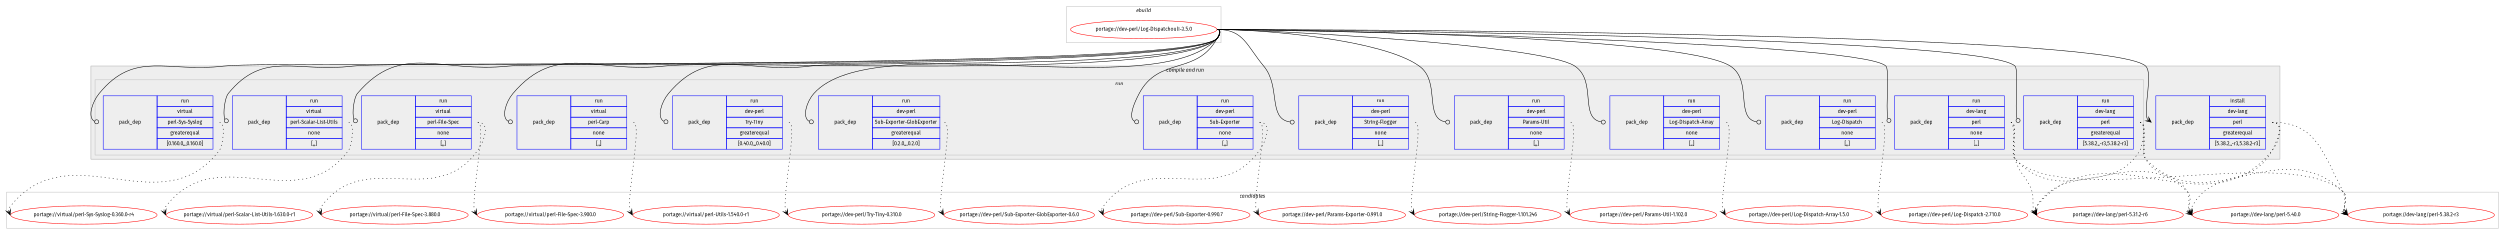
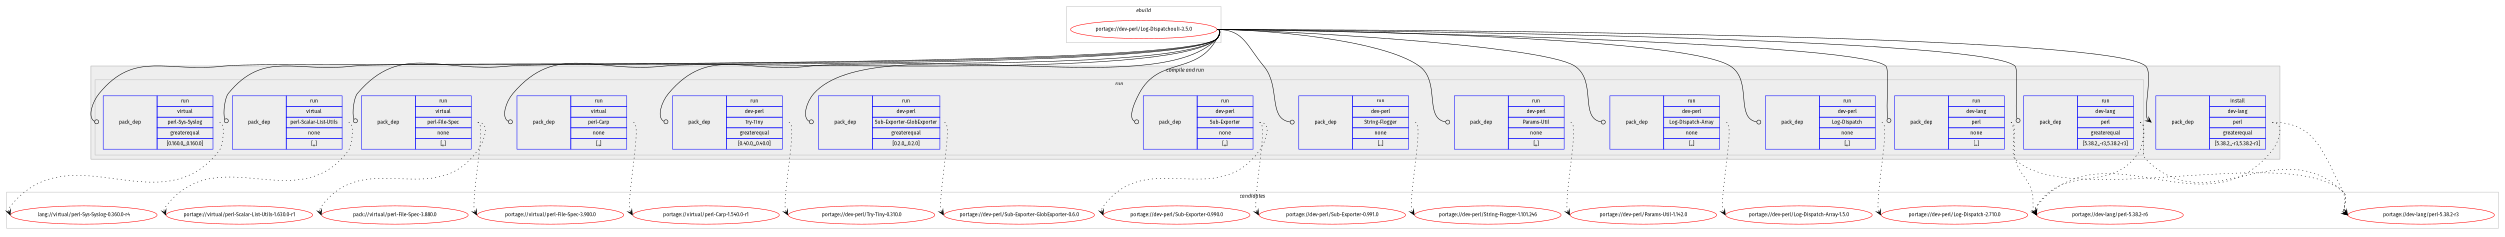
  digraph {
    compound=true
    concentrate=true
    fontname="Fira Sans"
    fontsize=10
    newrank=true
    rankdir=TB
    ranksep=1.5
    node [color=red fontname="Fira Sans" fontsize=10]
    edge [arrowhead=vee fontname="Fira Sans" headport=w style=dotted tailport=e weight=100]
    n1 [label="portage://dev-perl/Log-Dispatchouli-3.5.0" width=4]
    n2 [color=blue label=<<TABLE BORDER="0" CELLBORDER="1" CELLSPACING="0" CELLPADDING="4" WIDTH="220"><TR><TD ROWSPAN="6" CELLPADDING="30">pack_dep</TD></TR><TR><TD WIDTH="110">install</TD></TR><TR><TD>dev-lang</TD></TR><TR><TD>perl</TD></TR><TR><TD>greaterequal</TD></TR><TR><TD>[5.38.2,,-r3,5.38.2-r3]</TD></TR></TABLE>> shape=none]
    n3 [color=blue label=<<TABLE BORDER="0" CELLBORDER="1" CELLSPACING="0" CELLPADDING="4" WIDTH="220"><TR><TD ROWSPAN="6" CELLPADDING="30">pack_dep</TD></TR><TR><TD WIDTH="110">run</TD></TR><TR><TD>dev-lang</TD></TR><TR><TD>perl</TD></TR><TR><TD>greaterequal</TD></TR><TR><TD>[5.38.2,,-r3,5.38.2-r3]</TD></TR></TABLE>> shape=none]
    n4 [color=blue label=<<TABLE BORDER="0" CELLBORDER="1" CELLSPACING="0" CELLPADDING="4" WIDTH="220"><TR><TD ROWSPAN="6" CELLPADDING="30">pack_dep</TD></TR><TR><TD WIDTH="110">run</TD></TR><TR><TD>dev-lang</TD></TR><TR><TD>perl</TD></TR><TR><TD>none</TD></TR><TR><TD>[,,]</TD></TR></TABLE>> shape=none]
    n5 [color=blue label=<<TABLE BORDER="0" CELLBORDER="1" CELLSPACING="0" CELLPADDING="4" WIDTH="220"><TR><TD ROWSPAN="6" CELLPADDING="30">pack_dep</TD></TR><TR><TD WIDTH="110">run</TD></TR><TR><TD>dev-perl</TD></TR><TR><TD>Log-Dispatch</TD></TR><TR><TD>none</TD></TR><TR><TD>[,,]</TD></TR></TABLE>> shape=none]
    n6 [color=blue label=<<TABLE BORDER="0" CELLBORDER="1" CELLSPACING="0" CELLPADDING="4" WIDTH="220"><TR><TD ROWSPAN="6" CELLPADDING="30">pack_dep</TD></TR><TR><TD WIDTH="110">run</TD></TR><TR><TD>dev-perl</TD></TR><TR><TD>Log-Dispatch-Array</TD></TR><TR><TD>none</TD></TR><TR><TD>[,,]</TD></TR></TABLE>> shape=none]
    n7 [color=blue label=<<TABLE BORDER="0" CELLBORDER="1" CELLSPACING="0" CELLPADDING="4" WIDTH="220"><TR><TD ROWSPAN="6" CELLPADDING="30">pack_dep</TD></TR><TR><TD WIDTH="110">run</TD></TR><TR><TD>dev-perl</TD></TR><TR><TD>Params-Util</TD></TR><TR><TD>none</TD></TR><TR><TD>[,,]</TD></TR></TABLE>> shape=none]
    n8 [color=blue label=<<TABLE BORDER="0" CELLBORDER="1" CELLSPACING="0" CELLPADDING="4" WIDTH="220"><TR><TD ROWSPAN="6" CELLPADDING="30">pack_dep</TD></TR><TR><TD WIDTH="110">run</TD></TR><TR><TD>dev-perl</TD></TR><TR><TD>String-Flogger</TD></TR><TR><TD>none</TD></TR><TR><TD>[,,]</TD></TR></TABLE>> shape=none]
    n9 [color=blue label=<<TABLE BORDER="0" CELLBORDER="1" CELLSPACING="0" CELLPADDING="4" WIDTH="220"><TR><TD ROWSPAN="6" CELLPADDING="30">pack_dep</TD></TR><TR><TD WIDTH="110">run</TD></TR><TR><TD>dev-perl</TD></TR><TR><TD>Sub-Exporter</TD></TR><TR><TD>none</TD></TR><TR><TD>[,,]</TD></TR></TABLE>> shape=none]
    n10 [color=blue label=<<TABLE BORDER="0" CELLBORDER="1" CELLSPACING="0" CELLPADDING="4" WIDTH="220"><TR><TD ROWSPAN="6" CELLPADDING="30">pack_dep</TD></TR><TR><TD WIDTH="110">run</TD></TR><TR><TD>dev-perl</TD></TR><TR><TD>Sub-Exporter-GlobExporter</TD></TR><TR><TD>greaterequal</TD></TR><TR><TD>[0.2.0,,,0.2.0]</TD></TR></TABLE>> shape=none]
    n11 [color=blue label=<<TABLE BORDER="0" CELLBORDER="1" CELLSPACING="0" CELLPADDING="4" WIDTH="220"><TR><TD ROWSPAN="6" CELLPADDING="30">pack_dep</TD></TR><TR><TD WIDTH="110">run</TD></TR><TR><TD>dev-perl</TD></TR><TR><TD>Try-Tiny</TD></TR><TR><TD>greaterequal</TD></TR><TR><TD>[0.40.0,,,0.40.0]</TD></TR></TABLE>> shape=none]
    n12 [color=blue label=<<TABLE BORDER="0" CELLBORDER="1" CELLSPACING="0" CELLPADDING="4" WIDTH="220"><TR><TD ROWSPAN="6" CELLPADDING="30">pack_dep</TD></TR><TR><TD WIDTH="110">run</TD></TR><TR><TD>virtual</TD></TR><TR><TD>perl-Carp</TD></TR><TR><TD>none</TD></TR><TR><TD>[,,]</TD></TR></TABLE>> shape=none]
    n13 [color=blue label=<<TABLE BORDER="0" CELLBORDER="1" CELLSPACING="0" CELLPADDING="4" WIDTH="220"><TR><TD ROWSPAN="6" CELLPADDING="30">pack_dep</TD></TR><TR><TD WIDTH="110">run</TD></TR><TR><TD>virtual</TD></TR><TR><TD>perl-File-Spec</TD></TR><TR><TD>none</TD></TR><TR><TD>[,,]</TD></TR></TABLE>> shape=none]
    n14 [color=blue label=<<TABLE BORDER="0" CELLBORDER="1" CELLSPACING="0" CELLPADDING="4" WIDTH="220"><TR><TD ROWSPAN="6" CELLPADDING="30">pack_dep</TD></TR><TR><TD WIDTH="110">run</TD></TR><TR><TD>virtual</TD></TR><TR><TD>perl-Scalar-List-Utils</TD></TR><TR><TD>none</TD></TR><TR><TD>[,,]</TD></TR></TABLE>> shape=none]
    n15 [color=blue label=<<TABLE BORDER="0" CELLBORDER="1" CELLSPACING="0" CELLPADDING="4" WIDTH="220"><TR><TD ROWSPAN="6" CELLPADDING="30">pack_dep</TD></TR><TR><TD WIDTH="110">run</TD></TR><TR><TD>virtual</TD></TR><TR><TD>perl-Sys-Syslog</TD></TR><TR><TD>greaterequal</TD></TR><TR><TD>[0.160.0,,,0.160.0]</TD></TR></TABLE>> shape=none]
-   n16 [label="portage://dev-lang/perl-5.40.0" width=4]
-   n17 [label="portage://dev-lang/perl-5.31.2-r6" width=4]
+   n17 [label="portage://dev-lang/perl-5.38.2-r6" width=4]
    n18 [label="portage://dev-lang/perl-5.38.2-r3" width=4]
    n19 [label="portage://dev-perl/Log-Dispatch-2.710.0" width=4]
    n20 [label="portage://dev-perl/Log-Dispatch-Array-1.5.0" width=4]
-   n21 [label="portage://dev-perl/Params-Util-1.102.0" width=4]
+   n21 [label="portage://dev-perl/Params-Util-1.142.0" width=4]
    n22 [label="portage://dev-perl/String-Flogger-1.101.246" width=4]
-   n23 [label="portage://dev-perl/Params-Exporter-0.991.0" width=4]
-   n24 [label="portage://dev-perl/Sub-Exporter-0.990.7" width=4]
-   n25 [label="portage://virtual/perl-Sys-Syslog-0.360.0-r4" width=4]
+   n23 [label="portage://dev-perl/Sub-Exporter-0.991.0" width=4]
+   n24 [label="portage://dev-perl/Sub-Exporter-0.990.0" width=4]
+   n25 [label="lang://virtual/perl-Sys-Syslog-0.360.0-r4" width=4]
    n26 [label="portage://dev-perl/Sub-Exporter-GlobExporter-0.6.0" width=4]
    n27 [label="portage://dev-perl/Try-Tiny-0.310.0" width=4]
-   n28 [label="portage://virtual/perl-Utils-1.540.0-r1" width=4]
+   n28 [label="portage://virtual/perl-Carp-1.540.0-r1" width=4]
    n29 [label="portage://virtual/perl-File-Spec-3.900.0" width=4]
-   n30 [label="portage://virtual/perl-File-Spec-3.880.0" width=4]
+   n30 [label="pack://virtual/perl-File-Spec-3.880.0" width=4]
    n31 [label="portage://virtual/perl-Scalar-List-Utils-1.630.0-r1" width=4]
    subgraph cluster_1 {
      color=gray
      label=<<i>ebuild</i>>
      n1
    }
    subgraph cluster_2 {
      color=gray
      label=<<i>dependencies</i>>
      subgraph cluster_3 {
        color=gray
        fillcolor="#eeeeee"
        label=<<i>compile</i>>
        style=filled
        subgraph sub_4 {
          color=gray
          fillcolor="#eeeeee"
          label=<<i>compile</i>>
          style=filled
          n2
        }
      }
      subgraph cluster_5 {
        color=gray
        fillcolor="#eeeeee"
        label=<<i>compile and run</i>>
        style=filled
      }
      subgraph cluster_6 {
        color=gray
        fillcolor="#eeeeee"
        label=<<i>run</i>>
        style=filled
        subgraph sub_7 {
          color=gray
          fillcolor="#eeeeee"
          label=<<i>run</i>>
          style=filled
          n3
        }
        subgraph sub_8 {
          color=gray
          fillcolor="#eeeeee"
          label=<<i>run</i>>
          style=filled
          n4
        }
        subgraph sub_9 {
          color=gray
          fillcolor="#eeeeee"
          label=<<i>run</i>>
          style=filled
          n5
        }
        subgraph sub_10 {
          color=gray
          fillcolor="#eeeeee"
          label=<<i>run</i>>
          style=filled
          n6
        }
        subgraph sub_11 {
          color=gray
          fillcolor="#eeeeee"
          label=<<i>run</i>>
          style=filled
          n7
        }
        subgraph sub_12 {
          color=gray
          fillcolor="#eeeeee"
          label=<<i>run</i>>
          style=filled
          n8
        }
        subgraph sub_13 {
          color=gray
          fillcolor="#eeeeee"
          label=<<i>run</i>>
          style=filled
          n9
        }
        subgraph sub_14 {
          color=gray
          fillcolor="#eeeeee"
          label=<<i>run</i>>
          style=filled
          n10
        }
        subgraph sub_15 {
          color=gray
          fillcolor="#eeeeee"
          label=<<i>run</i>>
          style=filled
          n11
        }
        subgraph sub_16 {
          color=gray
          fillcolor="#eeeeee"
          label=<<i>run</i>>
          style=filled
          n12
        }
        subgraph sub_17 {
          color=gray
          fillcolor="#eeeeee"
          label=<<i>run</i>>
          style=filled
          n13
        }
        subgraph sub_18 {
          color=gray
          fillcolor="#eeeeee"
          label=<<i>run</i>>
          style=filled
          n14
        }
        subgraph sub_19 {
          color=gray
          fillcolor="#eeeeee"
          label=<<i>run</i>>
          style=filled
          n15
        }
      }
    }
    subgraph cluster_20 {
      color=gray
      label=<<i>candidates</i>>
      rank=same
      subgraph sub_21 {
        color=black
        label=<<i>candidates</i>>
        nodesep=1
        rank=same
-       n16
        n17
        n18
      }
      subgraph sub_22 {
        color=black
        label=<<i>candidates</i>>
        nodesep=1
        rank=same
-       n16
        n17
        n18
      }
      subgraph sub_23 {
        color=black
        label=<<i>candidates</i>>
        nodesep=1
        rank=same
-       n16
        n17
        n18
      }
      subgraph sub_24 {
        color=black
        label=<<i>candidates</i>>
        nodesep=1
        rank=same
        n19
      }
      subgraph sub_25 {
        color=black
        label=<<i>candidates</i>>
        nodesep=1
        rank=same
        n20
      }
      subgraph sub_26 {
        color=black
        label=<<i>candidates</i>>
        nodesep=1
        rank=same
        n21
      }
      subgraph sub_27 {
        color=black
        label=<<i>candidates</i>>
        nodesep=1
        rank=same
        n22
      }
      subgraph sub_28 {
        color=black
        label=<<i>candidates</i>>
        nodesep=1
        rank=same
        n23
        n24
      }
      subgraph sub_29 {
        color=black
        label=<<i>candidates</i>>
        nodesep=1
        rank=same
        n25
      }
      subgraph sub_30 {
        color=black
        label=<<i>candidates</i>>
        nodesep=1
        rank=same
        n26
      }
      subgraph sub_31 {
        color=black
        label=<<i>candidates</i>>
        nodesep=1
        rank=same
        n27
      }
      subgraph sub_32 {
        color=black
        label=<<i>candidates</i>>
        nodesep=1
        rank=same
        n28
      }
      subgraph sub_33 {
        color=black
        label=<<i>candidates</i>>
        nodesep=1
        rank=same
        n29
        n30
      }
      subgraph sub_34 {
        color=black
        label=<<i>candidates</i>>
        nodesep=1
        rank=same
        n31
      }
    }
    n1 -> n2 [style=solid weight=20]
    n1 -> n3 [arrowhead=odot style=solid weight=20]
    n1 -> n4 [arrowhead=odot style=solid weight=20]
    n1 -> n5 [arrowhead=odot style=solid weight=20]
    n1 -> n6 [arrowhead=odot style=solid weight=20]
    n1 -> n7 [arrowhead=odot style=solid weight=20]
    n1 -> n8 [arrowhead=odot style=solid weight=20]
    n1 -> n9 [arrowhead=odot style=solid weight=20]
    n1 -> n10 [arrowhead=odot style=solid weight=20]
    n1 -> n11 [arrowhead=odot style=solid weight=20]
    n1 -> n12 [arrowhead=odot style=solid weight=20]
    n1 -> n13 [arrowhead=odot style=solid weight=20]
    n1 -> n14 [arrowhead=odot style=solid weight=20]
    n1 -> n15 [arrowhead=odot style=solid weight=20]
-   n2 -> n16
    n2 -> n17
    n2 -> n18
-   n3 -> n16
    n3 -> n17
    n3 -> n18
-   n4 -> n16
    n4 -> n17
    n4 -> n18
    n5 -> n19
    n6 -> n20
    n7 -> n21
    n8 -> n22
    n9 -> n23
    n9 -> n24
    n10 -> n26
    n11 -> n27
    n12 -> n28
    n13 -> n29
    n13 -> n30
    n14 -> n31
    n15 -> n25
  }
